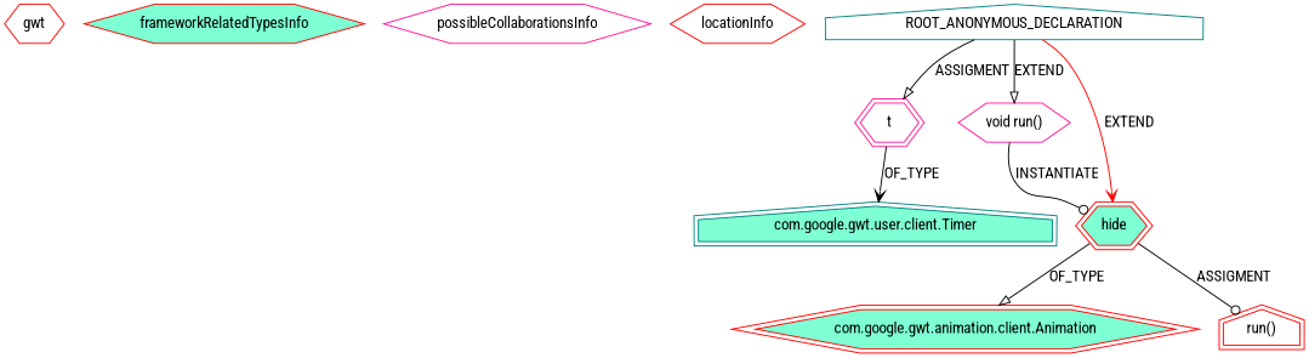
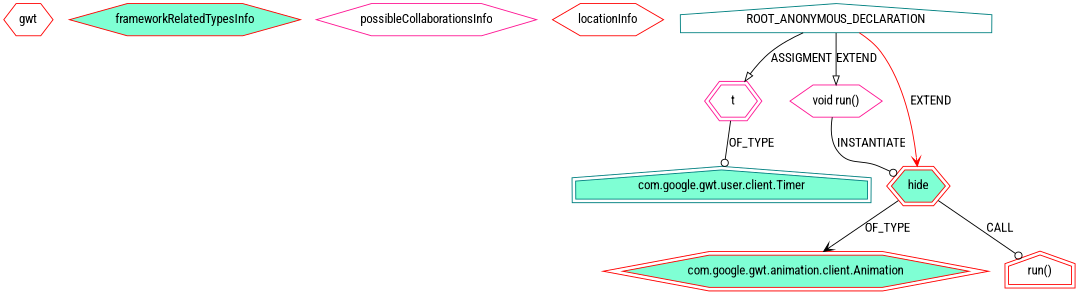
  digraph {
    fontname="Roboto Condensed"
    node [color=red fillcolor=white fontname="Roboto Condensed" shape=hexagon style=filled isFrameworkType=true]
    edge [arrowhead=odot fontname="Roboto Condensed"]
    n1 [category=extension_graph graphId=4618 isAnonymous=true label=gwt possibleRelation=false isFrameworkType=""]
    frameworkRelatedTypesInfo [0="com.google.gwt.user.client.Timer" fillcolor=aquamarine isFrameworkType=""]
    possibleCollaborationsInfo [color=deeppink isFrameworkType=""]
    locationInfo [contextSignature=NotificationPanel filePath="/vlapan-PhotoBank/PhotoBank-master/src/com/vlapan/gwt/photobank/client/ui/NotificationPanel.java" graphId=4618 projectName="vlapan-PhotoBank" isFrameworkType=""]
    n5 [color=teal isFrameworkType=false label=ROOT_ANONYMOUS_DECLARATION shape=house vertexType=ROOT_ANONYMOUS_DECLARATION]
    n6 [color=deeppink label=t peripheries=2 vertexType=OUTSIDE_VARIABLE_EXPRESION]
    n7 [color=deeppink isFrameworkType=false label="void run()" vertexType=OVERRIDING_METHOD_DECLARATION]
    n8 [fillcolor=aquamarine label=hide peripheries=2 vertexType=VARIABLE_EXPRESION]
    n9 [color=teal fillcolor=aquamarine label="com.google.gwt.user.client.Timer" peripheries=2 shape=house vertexType=FRAMEWORK_CLASS_TYPE]
    n10 [fillcolor=aquamarine label="com.google.gwt.animation.client.Animation" peripheries=2 vertexType=FRAMEWORK_CLASS_TYPE]
    n11 [label="run()" peripheries=2 shape=house vertexType=INSIDE_CALL]
    n5 -> n6 [arrowhead=onormal label=ASSIGMENT]
    n5 -> n7 [arrowhead=onormal label=EXTEND]
    n5 -> n8 [arrowhead=vee color=red label=EXTEND]
-   n6 -> n9 [arrowhead=vee label=OF_TYPE]
+   n6 -> n9 [label=OF_TYPE]
    n7 -> n8 [label=INSTANTIATE]
-   n8 -> n10 [arrowhead=onormal label=OF_TYPE]
-   n8 -> n11 [label=ASSIGMENT]
+   n8 -> n10 [arrowhead=vee label=OF_TYPE]
+   n8 -> n11 [label=CALL]
  }
